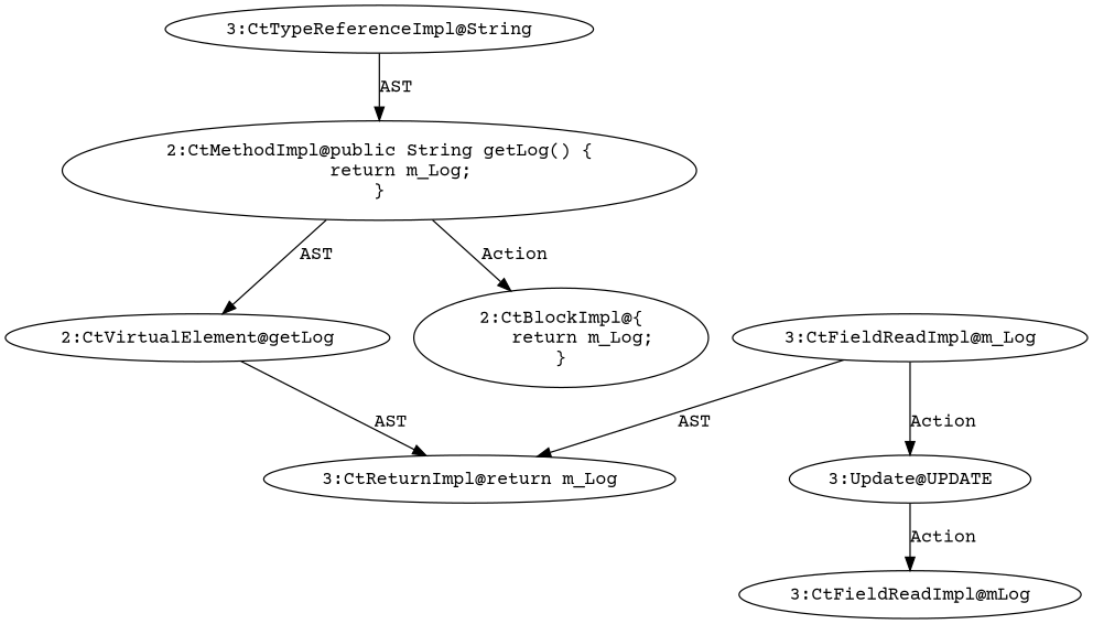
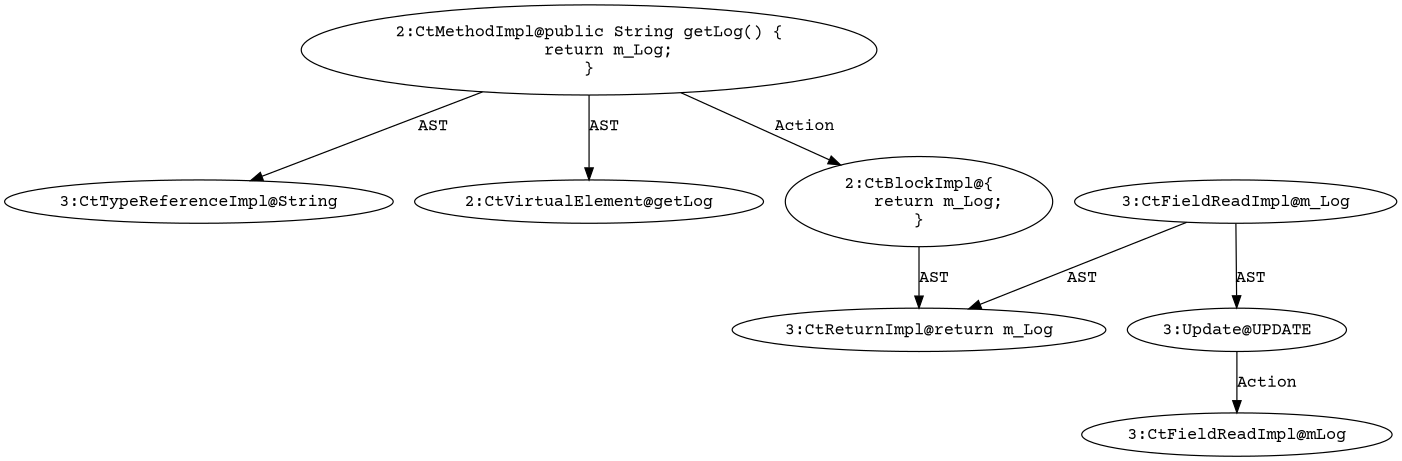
  digraph {
    fontname="Courier Prime"
    node [fontname="Courier Prime" shape=ellipse]
    edge [fontname="Courier Prime"]
    n1 [label="3:CtTypeReferenceImpl@String"]
    n2 [label="2:CtVirtualElement@getLog"]
    n3 [label="3:CtFieldReadImpl@m_Log"]
    n4 [label="3:Update@UPDATE"]
    n5 [label="3:CtReturnImpl@return m_Log"]
    n6 [label="3:CtFieldReadImpl@mLog"]
    n7 [label="2:CtBlockImpl@\{\n    return m_Log;\n\}"]
    n8 [label="2:CtMethodImpl@public String getLog() \{\n    return m_Log;\n\}"]
-   n3 -> n4 [label=Action]
+   n3 -> n4 [label=AST]
    n3 -> n5 [label=AST]
    n4 -> n6 [label=Action]
-   n2 -> n5 [label=AST]
-   n1 -> n8 [label=AST]
+   n7 -> n5 [label=AST]
+   n8 -> n1 [label=AST]
    n8 -> n2 [label=AST]
    n8 -> n7 [label=Action]
  }
